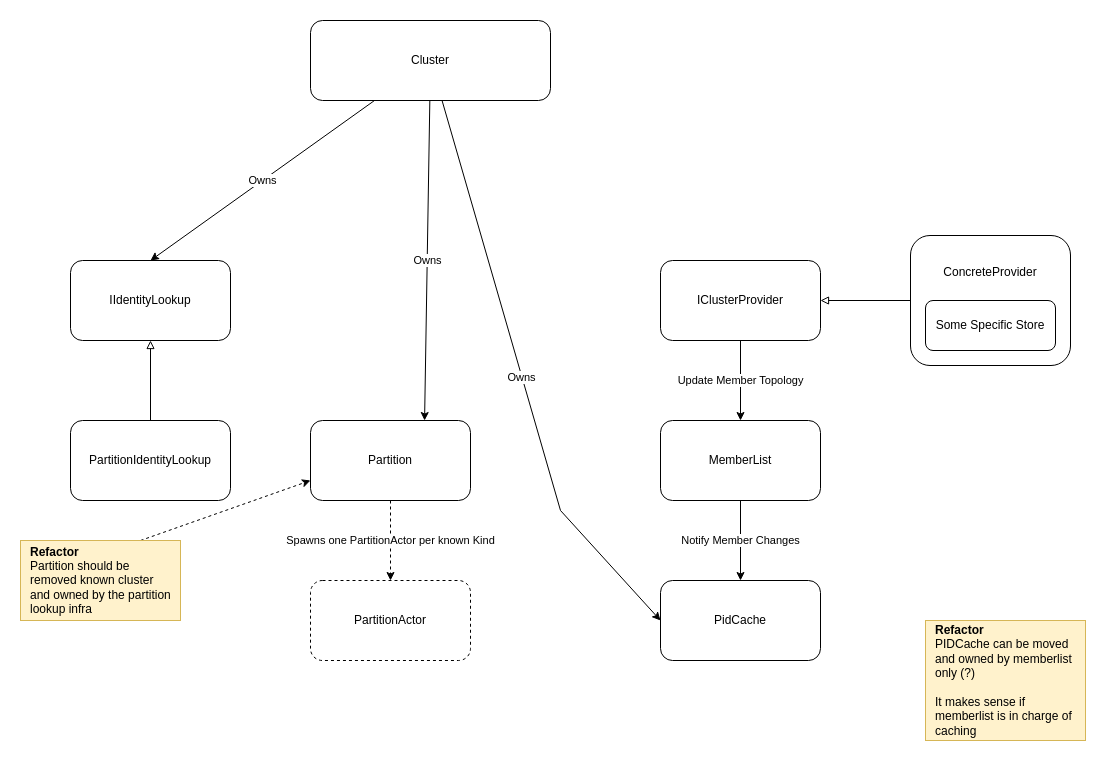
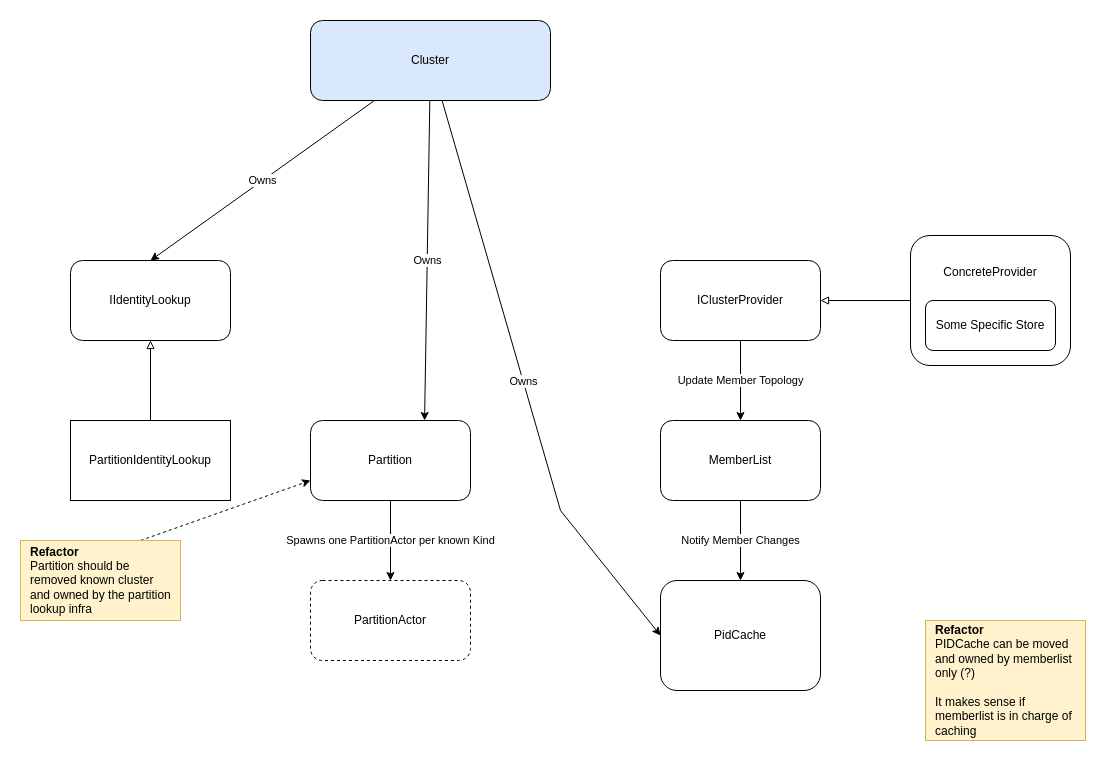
  <mxCell id="0" />
  <mxCell id="1" parent="0" />
  <mxCell id="2" value="Update Member Topology" style="edgeStyle=orthogonalEdgeStyle;rounded=0;orthogonalLoop=1;jettySize=auto;html=1;exitX=0.5;exitY=1;exitDx=0;exitDy=0;entryX=0.5;entryY=0;entryDx=0;entryDy=0;" edge="1" parent="1" source="3" target="5"><mxGeometry relative="1" as="geometry" /></mxCell>
  <mxCell id="3" value="IClusterProvider" style="rounded=1;whiteSpace=wrap;html=1;" vertex="1" parent="1"><mxGeometry x="660" y="260" width="160" height="80" as="geometry" /></mxCell>
  <mxCell id="4" value="Notify Member Changes" style="edgeStyle=orthogonalEdgeStyle;rounded=0;orthogonalLoop=1;jettySize=auto;html=1;exitX=0.5;exitY=1;exitDx=0;exitDy=0;entryX=0.5;entryY=0;entryDx=0;entryDy=0;endArrow=classic;endFill=1;" edge="1" parent="1" source="5" target="9"><mxGeometry relative="1" as="geometry" /></mxCell>
  <mxCell id="5" value="MemberList" style="rounded=1;whiteSpace=wrap;html=1;" vertex="1" parent="1"><mxGeometry x="660" y="420" width="160" height="80" as="geometry" /></mxCell>
  <mxCell id="6" style="edgeStyle=orthogonalEdgeStyle;rounded=0;orthogonalLoop=1;jettySize=auto;html=1;exitX=0;exitY=0.5;exitDx=0;exitDy=0;entryX=1;entryY=0.5;entryDx=0;entryDy=0;endArrow=block;endFill=0;" edge="1" parent="1" source="7" target="3"><mxGeometry relative="1" as="geometry" /></mxCell>
  <mxCell id="7" value="ConcreteProvider&lt;br&gt;&lt;br&gt;&lt;br&gt;&lt;br&gt;&lt;br&gt;" style="rounded=1;whiteSpace=wrap;html=1;" vertex="1" parent="1"><mxGeometry x="910" y="235" width="160" height="130" as="geometry" /></mxCell>
  <mxCell id="8" value="Some Specific Store" style="rounded=1;whiteSpace=wrap;html=1;" vertex="1" parent="1"><mxGeometry x="925" y="300" width="130" height="50" as="geometry" /></mxCell>
- <mxCell id="9" value="PidCache" style="rounded=1;whiteSpace=wrap;html=1;" vertex="1" parent="1"><mxGeometry x="660" y="580" width="160" height="80" as="geometry" /></mxCell>
- <mxCell id="10" value="Spawns one PartitionActor per known Kind" style="edgeStyle=orthogonalEdgeStyle;rounded=0;orthogonalLoop=1;jettySize=auto;html=1;exitX=0.5;exitY=1;exitDx=0;exitDy=0;entryX=0.5;entryY=0;entryDx=0;entryDy=0;endArrow=classic;endFill=1;dashed=1;" edge="1" parent="1" source="11" target="12"><mxGeometry relative="1" as="geometry" /></mxCell>
+ <mxCell id="9" value="PidCache" style="rounded=1;whiteSpace=wrap;html=1;" vertex="1" parent="1"><mxGeometry x="660" y="580" width="160" height="110" as="geometry" /></mxCell>
+ <mxCell id="10" value="Spawns one PartitionActor per known Kind" style="edgeStyle=orthogonalEdgeStyle;rounded=0;orthogonalLoop=1;jettySize=auto;html=1;exitX=0.5;exitY=1;exitDx=0;exitDy=0;entryX=0.5;entryY=0;entryDx=0;entryDy=0;endArrow=classic;endFill=1;" edge="1" parent="1" source="11" target="12"><mxGeometry relative="1" as="geometry" /></mxCell>
  <mxCell id="11" value="Partition" style="rounded=1;whiteSpace=wrap;html=1;" vertex="1" parent="1"><mxGeometry x="310" y="420" width="160" height="80" as="geometry" /></mxCell>
  <mxCell id="12" value="PartitionActor" style="rounded=1;whiteSpace=wrap;html=1;dashed=1;" vertex="1" parent="1"><mxGeometry x="310" y="580" width="160" height="80" as="geometry" /></mxCell>
  <mxCell id="13" value="Owns" style="edgeStyle=none;rounded=0;orthogonalLoop=1;jettySize=auto;html=1;entryX=0.5;entryY=0;entryDx=0;entryDy=0;endArrow=classic;endFill=1;" edge="1" parent="1" source="16" target="17"><mxGeometry relative="1" as="geometry" /></mxCell>
  <mxCell id="14" value="Owns" style="edgeStyle=none;rounded=0;orthogonalLoop=1;jettySize=auto;html=1;entryX=0.713;entryY=0;entryDx=0;entryDy=0;entryPerimeter=0;endArrow=classic;endFill=1;" edge="1" parent="1" source="16" target="11"><mxGeometry relative="1" as="geometry" /></mxCell>
  <mxCell id="15" value="Owns" style="edgeStyle=none;rounded=0;orthogonalLoop=1;jettySize=auto;html=1;entryX=0;entryY=0.5;entryDx=0;entryDy=0;endArrow=classic;endFill=1;" edge="1" parent="1" source="16" target="9"><mxGeometry relative="1" as="geometry"><Array as="points"><mxPoint x="560" y="510" /></Array></mxGeometry></mxCell>
- <mxCell id="16" value="Cluster" style="rounded=1;whiteSpace=wrap;html=1;" vertex="1" parent="1"><mxGeometry x="310" y="20" width="240" height="80" as="geometry" /></mxCell>
+ <mxCell id="16" value="Cluster" style="rounded=1;whiteSpace=wrap;html=1;fillColor=#dae8fc;" vertex="1" parent="1"><mxGeometry x="310" y="20" width="240" height="80" as="geometry" /></mxCell>
  <mxCell id="17" value="IIdentityLookup" style="rounded=1;whiteSpace=wrap;html=1;" vertex="1" parent="1"><mxGeometry x="70" y="260" width="160" height="80" as="geometry" /></mxCell>
  <mxCell id="18" style="edgeStyle=none;rounded=0;orthogonalLoop=1;jettySize=auto;html=1;exitX=0.5;exitY=0;exitDx=0;exitDy=0;entryX=0.5;entryY=1;entryDx=0;entryDy=0;endArrow=block;endFill=0;" edge="1" parent="1" source="19" target="17"><mxGeometry relative="1" as="geometry" /></mxCell>
- <mxCell id="19" value="PartitionIdentityLookup" style="rounded=1;whiteSpace=wrap;html=1;" vertex="1" parent="1"><mxGeometry x="70" y="420" width="160" height="80" as="geometry" /></mxCell>
+ <mxCell id="19" value="PartitionIdentityLookup" style="whiteSpace=wrap;html=1;rounded=0;" vertex="1" parent="1"><mxGeometry x="70" y="420" width="160" height="80" as="geometry" /></mxCell>
  <mxCell id="20" style="edgeStyle=none;rounded=0;orthogonalLoop=1;jettySize=auto;html=1;exitX=0.75;exitY=0;exitDx=0;exitDy=0;entryX=0;entryY=0.75;entryDx=0;entryDy=0;endArrow=classic;endFill=1;dashed=1;" edge="1" parent="1" source="21" target="11"><mxGeometry relative="1" as="geometry" /></mxCell>
  <mxCell id="21" value="&lt;b&gt;Refactor&lt;/b&gt;&lt;br&gt;Partition should be removed known cluster and owned by the partition lookup infra" style="rounded=0;whiteSpace=wrap;html=1;fillColor=#fff2cc;strokeColor=#d6b656;align=left;spacing=10;" vertex="1" parent="1"><mxGeometry x="20" y="540" width="160" height="80" as="geometry" /></mxCell>
  <mxCell id="22" value="&lt;b&gt;Refactor&lt;/b&gt;&lt;br&gt;PIDCache can be moved and owned by memberlist only (?)&lt;br&gt;&lt;br&gt;It makes sense if memberlist is in charge of&amp;nbsp; caching" style="rounded=0;whiteSpace=wrap;html=1;fillColor=#fff2cc;strokeColor=#d6b656;align=left;spacing=10;" vertex="1" parent="1"><mxGeometry x="925" y="620" width="160" height="120" as="geometry" /></mxCell>
